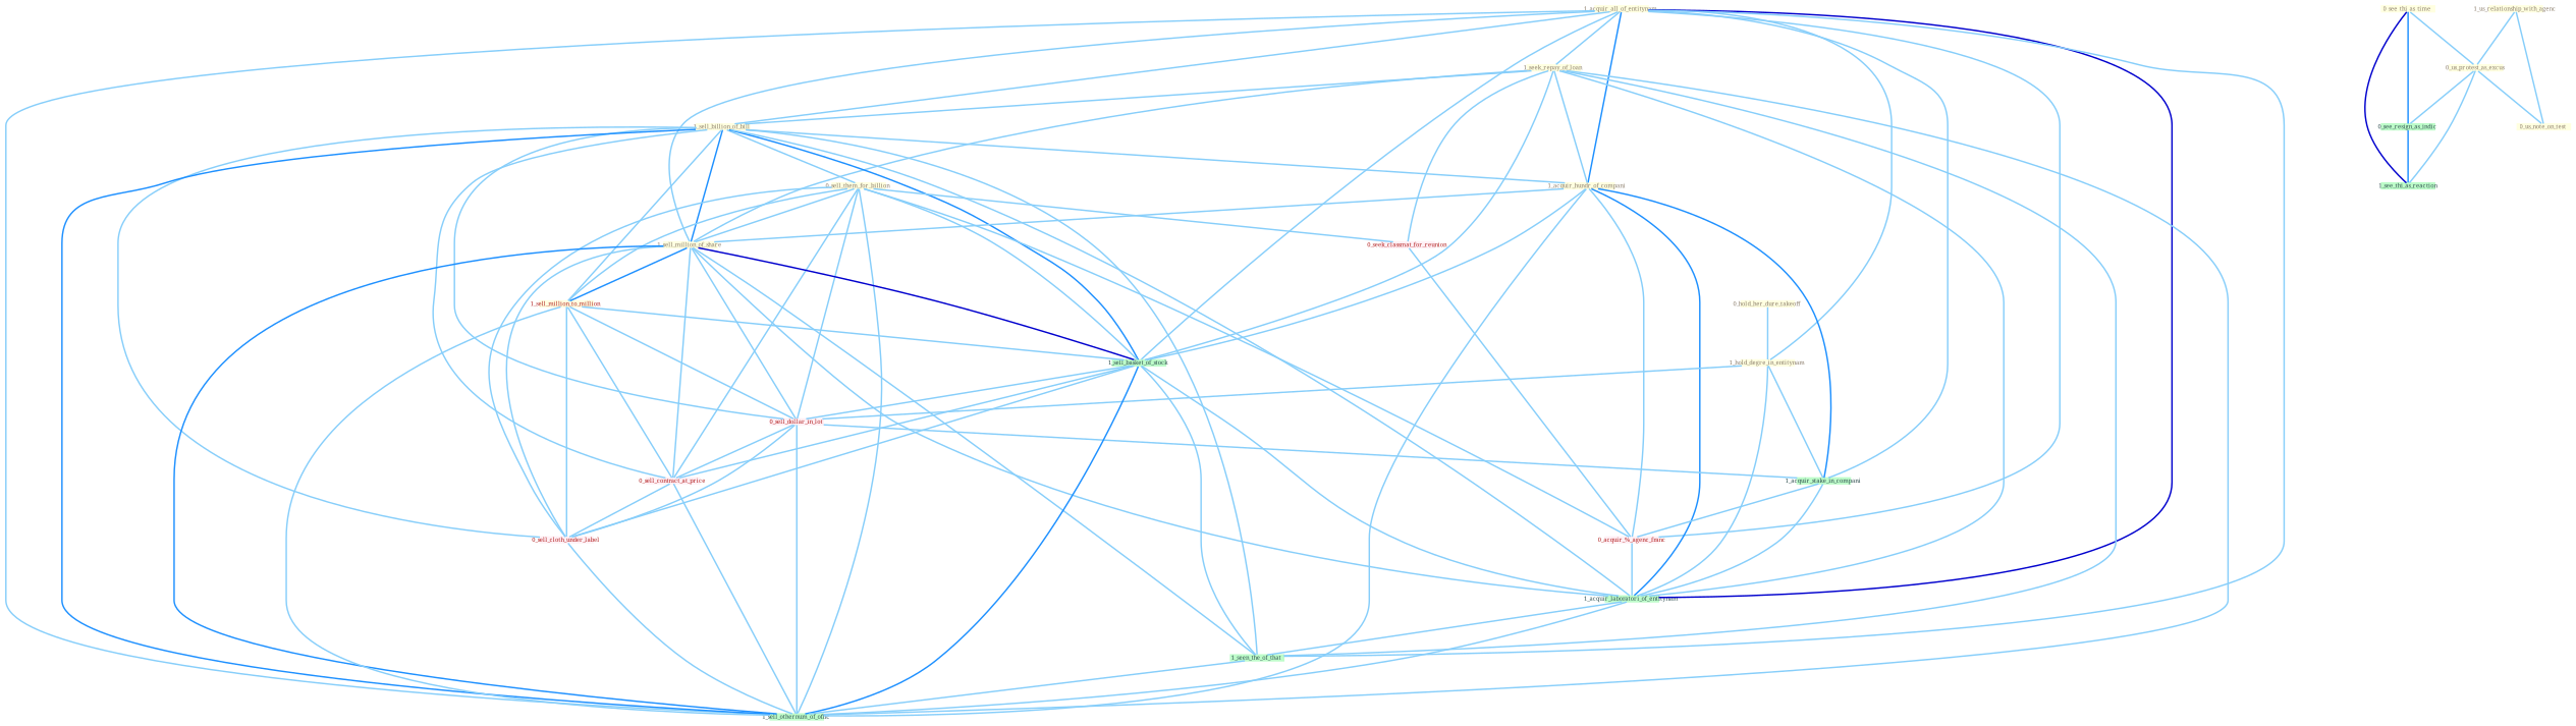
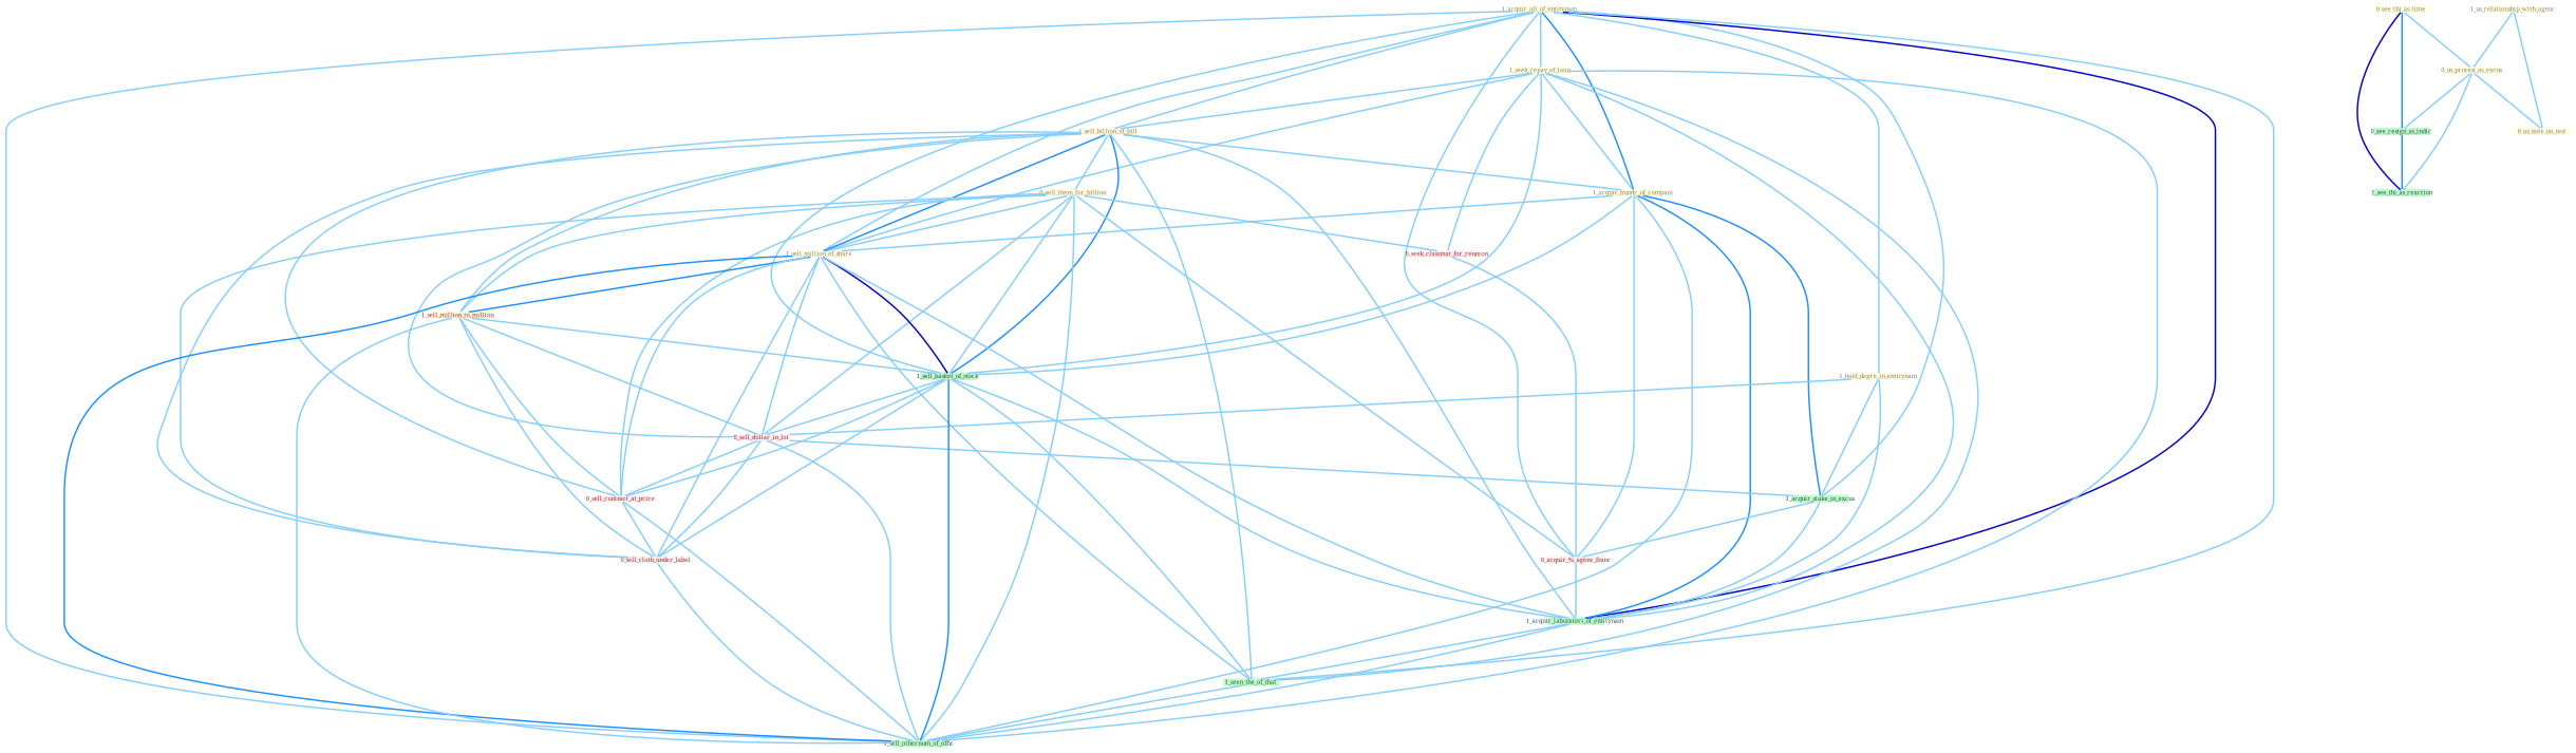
  graph {
    fontname="Noto Serif"
    node [color="#ffffe0" fixedsize=true fontcolor="#8b7d6b" fontname="Noto Serif" fontsize=4 shape=polygon style=filled]
    edge [color="#87cefa" fontname="Noto Serif" w=1]
    "1_acquir_all_of_entitynam " [height=.06 width=.5]
    "0_see_thi_as_time " [height=.06 width=.5]
    "1_seek_repay_of_loan " [height=.06 width=.5]
    "1_sell_billion_of_bill " [height=.06 width=.5]
    "0_sell_them_for_billion " [height=.06 width=.5]
    "1_us_relationship_with_agenc " [height=.06 width=.5]
    "1_acquir_hundr_of_compani " [height=.06 width=.5]
    "0_us_protest_as_excus " [height=.06 width=.5]
-   "0_hold_her_dure_takeoff " [height=.06 width=.5]
    "1_sell_million_of_share " [height=.06 width=.5]
    "1_sell_million_to_million " [fontcolor="#b22222" height=.06 width=.5]
    "0_us_note_on_test " [height=.06 width=.5]
    "1_hold_degre_in_entitynam " [height=.06 width=.5]
    "0_seek_classmat_for_reunion " [color="#fff0f5" fontcolor="#b22222" height=.06 width=.5]
    "0_sell_dollar_in_lot " [color="#fff0f5" fontcolor="#b22222" height=.06 width=.5]
    n16 [color="#fff0f5" fontcolor="#b22222" height=.06 label="0_acquir_%_agenc_franc" width=.5]
    "0_sell_contract_at_price " [color="#fff0f5" fontcolor="#b22222" height=.06 width=.5]
    "0_sell_cloth_under_label " [color="#fff0f5" fontcolor="#b22222" height=.06 width=.5]
    "1_sell_basket_of_stock " [color="#BDFCC9" fontcolor="#2f4f4f" height=.06 width=.5]
-   "1_acquir_stake_in_compani " [color="#BDFCC9" fontcolor="#2f4f4f" height=.06 width=.5]
+   "1_acquir_stake_in_compani " [color="#BDFCC9" fontcolor="#2f4f4f" height=.06 width=.5 label="1_acquir_stake_in_excus"]
    "1_acquir_laboratori_of_entitynam " [color="#BDFCC9" fontcolor="#2f4f4f" height=.06 width=.5]
    "1_seen_the_of_that " [color="#BDFCC9" fontcolor="#2f4f4f" height=.06 width=.5]
    "1_sell_othernum_of_offic " [color="#BDFCC9" fontcolor="#2f4f4f" height=.06 width=.5]
    "0_see_resign_as_indic " [color="#BDFCC9" fontcolor="#2f4f4f" height=.06 width=.5]
    n25 [color="#BDFCC9" fontcolor="#2f4f4f" height=.06 label="1_see_thi_as_reaction" width=.5]
    subgraph sub_1 {
      "1_acquir_all_of_entitynam "
      "0_see_thi_as_time "
      "1_seek_repay_of_loan "
      "1_sell_billion_of_bill "
      "0_sell_them_for_billion "
      "1_us_relationship_with_agenc "
      "1_acquir_hundr_of_compani "
      "0_us_protest_as_excus "
-     "0_hold_her_dure_takeoff "
      "1_sell_million_of_share "
      "1_sell_million_to_million "
      "0_us_note_on_test "
      "1_hold_degre_in_entitynam "
    }
    subgraph sub_2 {
      "0_seek_classmat_for_reunion "
      "0_sell_dollar_in_lot "
      n16
      "0_sell_contract_at_price "
      "0_sell_cloth_under_label "
    }
    "1_acquir_all_of_entitynam " -- "1_seek_repay_of_loan "
    "1_acquir_all_of_entitynam " -- "1_sell_billion_of_bill "
    "1_acquir_all_of_entitynam " -- "1_acquir_hundr_of_compani " [color="#1e90ff" w=2]
    "1_acquir_all_of_entitynam " -- "1_sell_million_of_share "
    "1_acquir_all_of_entitynam " -- "1_hold_degre_in_entitynam "
    "1_acquir_all_of_entitynam " -- n16
    "1_acquir_all_of_entitynam " -- "1_sell_basket_of_stock "
    "1_acquir_all_of_entitynam " -- "1_acquir_stake_in_compani "
    "1_acquir_all_of_entitynam " -- "1_acquir_laboratori_of_entitynam " [color="#0000cd" w=3]
    "1_acquir_all_of_entitynam " -- "1_seen_the_of_that "
    "1_acquir_all_of_entitynam " -- "1_sell_othernum_of_offic "
    "0_see_thi_as_time " -- "0_us_protest_as_excus "
    "0_see_thi_as_time " -- "0_see_resign_as_indic " [color="#1e90ff" w=2]
    "0_see_thi_as_time " -- n25 [color="#0000cd" w=3]
    "1_seek_repay_of_loan " -- "1_sell_billion_of_bill "
    "1_seek_repay_of_loan " -- "1_acquir_hundr_of_compani "
    "1_seek_repay_of_loan " -- "1_sell_million_of_share "
    "1_seek_repay_of_loan " -- "0_seek_classmat_for_reunion "
    "1_seek_repay_of_loan " -- "1_sell_basket_of_stock "
    "1_seek_repay_of_loan " -- "1_acquir_laboratori_of_entitynam "
    "1_seek_repay_of_loan " -- "1_seen_the_of_that "
    "1_seek_repay_of_loan " -- "1_sell_othernum_of_offic "
    "1_sell_billion_of_bill " -- "0_sell_them_for_billion "
    "1_sell_billion_of_bill " -- "1_acquir_hundr_of_compani "
    "1_sell_billion_of_bill " -- "1_sell_million_of_share " [color="#1e90ff" w=2]
    "1_sell_billion_of_bill " -- "1_sell_million_to_million "
    "1_sell_billion_of_bill " -- "0_sell_dollar_in_lot "
    "1_sell_billion_of_bill " -- "0_sell_contract_at_price "
    "1_sell_billion_of_bill " -- "0_sell_cloth_under_label "
    "1_sell_billion_of_bill " -- "1_sell_basket_of_stock " [color="#1e90ff" w=2]
    "1_sell_billion_of_bill " -- "1_acquir_laboratori_of_entitynam "
    "1_sell_billion_of_bill " -- "1_seen_the_of_that "
-   "1_sell_billion_of_bill " -- "1_sell_othernum_of_offic " [color="#1e90ff" w=2]
    "0_sell_them_for_billion " -- "1_sell_million_of_share "
    "0_sell_them_for_billion " -- "1_sell_million_to_million "
    "0_sell_them_for_billion " -- "0_seek_classmat_for_reunion "
    "0_sell_them_for_billion " -- "0_sell_dollar_in_lot "
    "0_sell_them_for_billion " -- n16
    "0_sell_them_for_billion " -- "0_sell_contract_at_price "
    "0_sell_them_for_billion " -- "0_sell_cloth_under_label "
    "0_sell_them_for_billion " -- "1_sell_basket_of_stock "
    "0_sell_them_for_billion " -- "1_sell_othernum_of_offic "
    "1_us_relationship_with_agenc " -- "0_us_protest_as_excus "
    "1_us_relationship_with_agenc " -- "0_us_note_on_test "
    "1_acquir_hundr_of_compani " -- "1_sell_million_of_share "
    "1_acquir_hundr_of_compani " -- n16
    "1_acquir_hundr_of_compani " -- "1_sell_basket_of_stock "
    "1_acquir_hundr_of_compani " -- "1_acquir_stake_in_compani " [color="#1e90ff" w=2]
    "1_acquir_hundr_of_compani " -- "1_acquir_laboratori_of_entitynam " [color="#1e90ff" w=2]
    "1_acquir_hundr_of_compani " -- "1_sell_othernum_of_offic "
    "0_us_protest_as_excus " -- "0_us_note_on_test "
    "0_us_protest_as_excus " -- "0_see_resign_as_indic "
    "0_us_protest_as_excus " -- n25
-   "0_hold_her_dure_takeoff " -- "1_hold_degre_in_entitynam "
    "1_sell_million_of_share " -- "1_sell_million_to_million " [color="#1e90ff" w=2]
    "1_sell_million_of_share " -- "0_sell_dollar_in_lot "
    "1_sell_million_of_share " -- "0_sell_contract_at_price "
    "1_sell_million_of_share " -- "0_sell_cloth_under_label "
    "1_sell_million_of_share " -- "1_sell_basket_of_stock " [color="#0000cd" w=2]
    "1_sell_million_of_share " -- "1_acquir_laboratori_of_entitynam "
    "1_sell_million_of_share " -- "1_seen_the_of_that "
    "1_sell_million_of_share " -- "1_sell_othernum_of_offic " [color="#1e90ff" w=2]
    "1_sell_million_to_million " -- "0_sell_dollar_in_lot "
    "1_sell_million_to_million " -- "0_sell_contract_at_price "
    "1_sell_million_to_million " -- "0_sell_cloth_under_label "
    "1_sell_million_to_million " -- "1_sell_basket_of_stock "
    "1_sell_million_to_million " -- "1_sell_othernum_of_offic "
    "1_hold_degre_in_entitynam " -- "0_sell_dollar_in_lot "
    "1_hold_degre_in_entitynam " -- "1_acquir_stake_in_compani "
    "1_hold_degre_in_entitynam " -- "1_acquir_laboratori_of_entitynam "
    "0_seek_classmat_for_reunion " -- n16
    "0_sell_dollar_in_lot " -- "0_sell_contract_at_price "
    "0_sell_dollar_in_lot " -- "0_sell_cloth_under_label "
    "0_sell_dollar_in_lot " -- "1_acquir_stake_in_compani "
    "0_sell_dollar_in_lot " -- "1_sell_othernum_of_offic "
    n16 -- "1_acquir_laboratori_of_entitynam "
    "0_sell_contract_at_price " -- "0_sell_cloth_under_label "
    "0_sell_contract_at_price " -- "1_sell_othernum_of_offic "
    "0_sell_cloth_under_label " -- "1_sell_othernum_of_offic "
    "1_sell_basket_of_stock " -- "0_sell_dollar_in_lot "
    "1_sell_basket_of_stock " -- "0_sell_contract_at_price "
    "1_sell_basket_of_stock " -- "0_sell_cloth_under_label "
    "1_sell_basket_of_stock " -- "1_acquir_laboratori_of_entitynam "
    "1_sell_basket_of_stock " -- "1_seen_the_of_that "
    "1_sell_basket_of_stock " -- "1_sell_othernum_of_offic " [color="#1e90ff" w=2]
    "1_acquir_stake_in_compani " -- n16
    "1_acquir_stake_in_compani " -- "1_acquir_laboratori_of_entitynam "
    "1_acquir_laboratori_of_entitynam " -- "1_seen_the_of_that "
    "1_acquir_laboratori_of_entitynam " -- "1_sell_othernum_of_offic "
    "1_seen_the_of_that " -- "1_sell_othernum_of_offic "
    "0_see_resign_as_indic " -- n25 [color="#1e90ff" w=2]
  }
